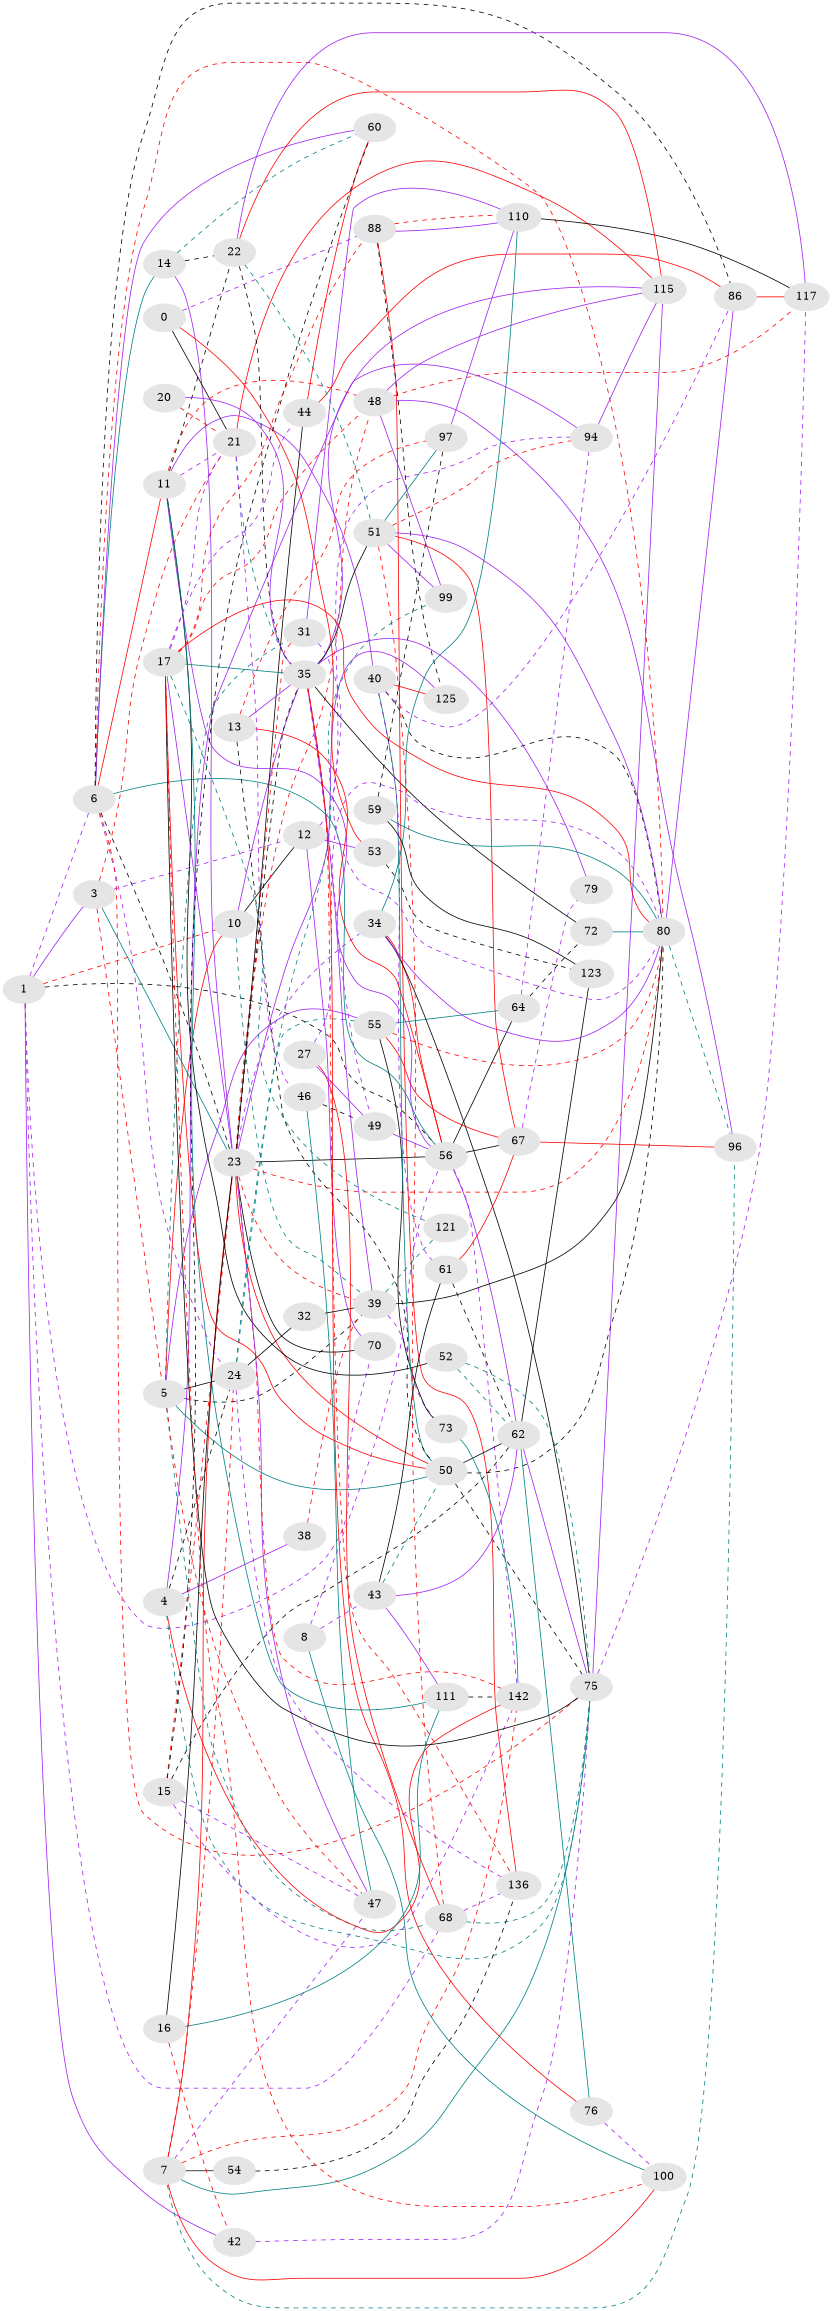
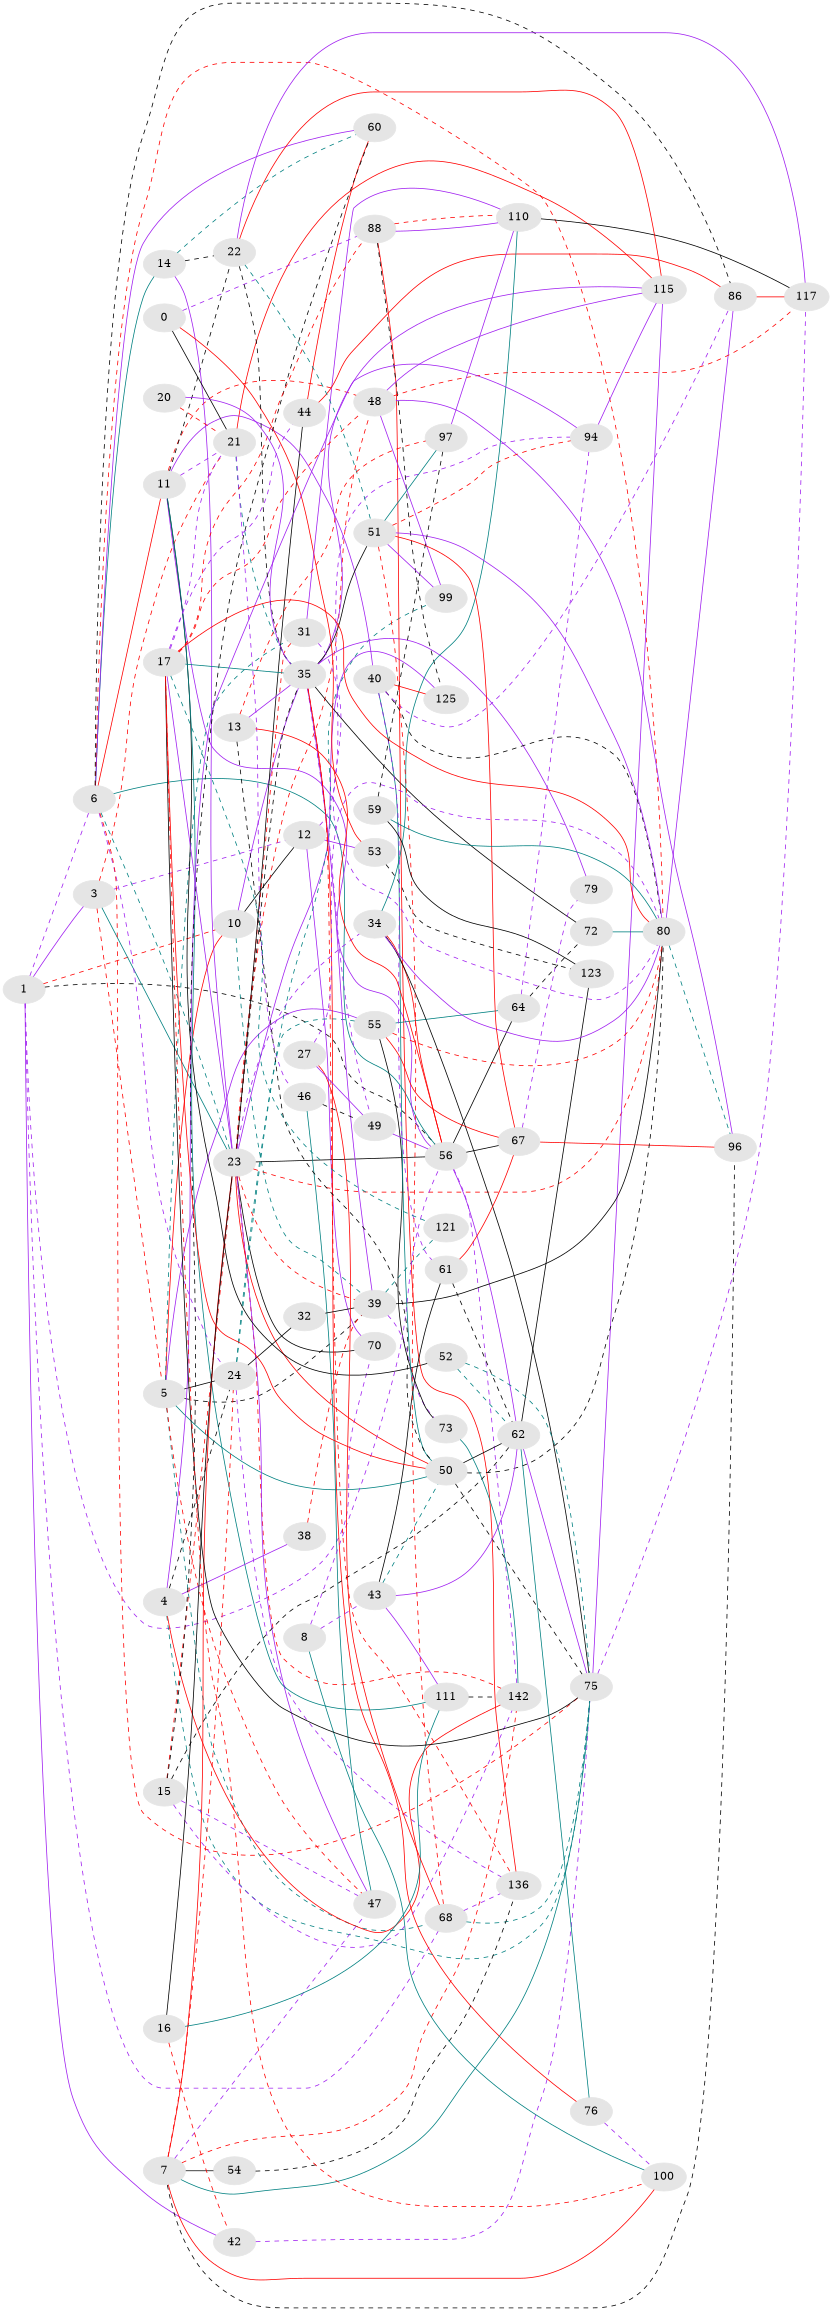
  graph {
    rankdir=LR
    node [color=gray90 style=filled]
    edge [color=purple style=solid]
    1 [super="+113+27"]
    3
    6 [super="+45+90"]
    10 [super="+128"]
    42
    56 [super="+124+57+116"]
    68 [super="+84"]
    70
    21 [super="+81"]
    5 [super="+19"]
    12 [super="+144"]
    23 [super="+37+25"]
    24 [super="+131+138"]
    75 [super="+101+103"]
    11 [super="+140+145"]
    14 [super="+28"]
    60 [super="+85"]
    80 [super="+108+129"]
    86
    39 [super="+77"]
    35 [super="+92+93"]
    142 [super="+143"]
    62 [super="+98"]
    67
    64
    136
    46
    115 [super="+134"]
    n29 [label=0]
    53
    88 [super="+130"]
    123
    125
    110
    31 [super="+120"]
    47 [super="+82"]
    50 [super="+69"]
    55 [super="+102+109+87"]
    94 [super="+105"]
    48 [super="+132+137"]
    44 [super="+104"]
    34 [super="+65+106"]
    4 [super="+58+89"]
    38
    32
    99
    117 [super="+122"]
    121
    73
    22
    40 [super="+71"]
    52
    111
    96
    7 [super="+63+133+9"]
    54
    100
    43 [super="+141"]
    61
    8
    51 [super="+78+66"]
    49
    72
    76 [super="+135"]
    79
    13 [super="+36"]
    97
    15 [super="+30"]
    16 [super="+18"]
    17 [super="+83+33+29"]
    20
    n72 [label=27]
    59
    1 -- 3
    1 -- 6 [style=dashed]
    1 -- 10 [color=red style=dashed]
    1 -- 42
    1 -- 56 [color=black style=dashed]
    1 -- 68 [style=dashed]
    1 -- 70 [style=dashed]
    3 -- 21 [color=red style=dashed]
    3 -- 5 [color=red style=dashed]
    3 -- 12 [style=dashed]
    3 -- 23 [color=teal]
    6 -- 56 [color=teal weight=2]
-   6 -- 23 [color=black style=dashed]
+   6 -- 23 [color=teal style=dashed]
    6 -- 24 [style=dashed weight=2]
    6 -- 75 [color=red style=dashed]
    6 -- 11 [color=red]
    6 -- 14 [color=teal]
    6 -- 60
    6 -- 80 [color=red style=dashed]
    6 -- 86 [color=black style=dashed]
    10 -- 12 [color=black]
    10 -- 39 [color=teal style=dashed]
    10 -- 35
    42 -- 75 [style=dashed]
    56 -- 142 [style=dashed]
    56 -- 62
    56 -- 67 [color=black]
    56 -- 64 [color=black]
    68 -- 75 [color=teal style=dashed]
    68 -- 136 [style=dashed]
    21 -- 35 [color=teal style=dashed]
    21 -- 46 [style=dashed]
    21 -- 115 [color=red weight=2]
    5 -- 10 [color=red]
    5 -- 68 [color=teal style=dashed]
    5 -- 24 [color=black]
    5 -- 39 [color=black style=dashed weight=2]
    5 -- 31 [color=teal style=dashed]
    5 -- 47 [color=red style=dashed]
    5 -- 50 [color=teal]
    5 -- 55
    12 -- 70
    12 -- 53
    12 -- 94 [style=dashed]
    23 -- 56 [color=black weight=2]
    23 -- 70 [color=black]
    23 -- 80 [color=red style=dashed weight=2]
    23 -- 39 [color=red style=dashed]
    23 -- 35 [color=black style=dashed]
    23 -- 142 [color=red style=dashed]
    23 -- 125
    23 -- 31 [color=red style=dashed]
    23 -- 47
    23 -- 50 [color=red]
    23 -- 48 [color=red style=dashed]
    23 -- 44 [color=black]
    23 -- 34 [style=dashed]
    24 -- 136 [style=dashed]
    24 -- 55 [color=teal style=dashed]
    24 -- 32 [color=black]
    24 -- 99 [color=teal style=dashed]
    75 -- 115
    75 -- 117 [style=dashed]
    11 -- 56
    11 -- 21 [style=dashed]
    11 -- 48 [color=red style=dashed]
    11 -- 22 [color=black style=dashed]
    11 -- 40
    11 -- 52 [color=black]
    11 -- 111 [color=teal]
    14 -- 23
    14 -- 60 [color=teal style=dashed]
    14 -- 22 [color=black style=dashed]
    80 -- 86
    80 -- 96 [color=teal style=dashed]
    86 -- 117 [color=red]
    39 -- 80 [color=black]
    39 -- 121 [color=teal style=dashed]
    39 -- 73 [style=dashed]
    35 -- 39
    35 -- 136 [color=red style=dashed]
    35 -- 115
    35 -- 51 [color=black]
    35 -- 49 [style=dashed weight=2]
    35 -- 72 [color=black]
    35 -- 76 [color=red]
    35 -- 79
    62 -- 75
    62 -- 123 [color=black]
    62 -- 76 [color=teal]
    67 -- 96 [color=red]
    67 -- 79 [style=dashed]
    64 -- 94 [style=dashed]
    64 -- 72 [color=black style=dashed]
    46 -- 47 [color=teal]
    46 -- 49 [color=black style=dashed]
    n29 -- 21 [color=black]
    n29 -- 53 [color=red]
    n29 -- 88 [style=dashed]
    53 -- 123 [color=black style=dashed]
    88 -- 136 [color=red]
    88 -- 125 [color=black style=dashed]
    88 -- 110
    88 -- 110 [color=red style=dashed]
    110 -- 117 [color=black]
    31 -- 80 [style=dashed]
    31 -- 110
    50 -- 75 [color=black style=dashed]
    50 -- 80 [color=black style=dashed]
    50 -- 62 [color=black]
    55 -- 80 [color=red style=dashed]
    55 -- 67 [color=red]
    55 -- 64 [color=teal]
    55 -- 73 [color=black]
    94 -- 115
    48 -- 115
    48 -- 99
    48 -- 117 [color=red style=dashed]
    48 -- 96
    44 -- 60 [color=red]
    44 -- 86 [color=red]
    34 -- 56 [color=red]
    34 -- 75 [color=black]
    34 -- 80
    34 -- 110 [color=teal]
    4 -- 24 [color=black style=dashed]
    4 -- 75 [color=teal style=dashed]
    4 -- 142 [color=red]
    4 -- 94
    4 -- 38
    38 -- 39 [color=red style=dashed]
    32 -- 39 [color=black]
    73 -- 142 [color=teal]
    22 -- 35 [color=black style=dashed]
    22 -- 115 [color=red]
    22 -- 117
    22 -- 51 [color=teal style=dashed]
    40 -- 80 [color=black style=dashed]
    40 -- 86 [style=dashed]
    40 -- 125 [color=red]
    40 -- 50 [color=teal]
    40 -- 61 [style=dashed]
    52 -- 75 [color=teal style=dashed]
    52 -- 62 [color=teal style=dashed]
    111 -- 142 [color=black style=dashed]
    7 -- 23 [color=red]
    7 -- 24 [color=red style=dashed]
    7 -- 75 [color=teal]
    7 -- 142 [color=red style=dashed]
    7 -- 47 [style=dashed]
-   7 -- 96 [color=teal style=dashed]
+   7 -- 96 [color=black style=dashed]
    7 -- 54 [color=black weight=2]
    7 -- 100 [color=red]
    54 -- 136 [color=black style=dashed]
    43 -- 62
    43 -- 50 [color=teal style=dashed]
    43 -- 111
    43 -- 61 [color=black]
    61 -- 62 [color=black style=dashed]
    61 -- 67 [color=red]
    8 -- 56 [style=dashed]
    8 -- 100 [color=teal]
    8 -- 43 [style=dashed]
    51 -- 68 [color=red style=dashed]
    51 -- 80 [weight=2]
    51 -- 67 [color=red]
    51 -- 94 [color=red style=dashed]
    51 -- 99
    51 -- 97 [color=teal]
    49 -- 56
    72 -- 80 [color=teal]
    76 -- 100 [style=dashed]
    13 -- 56 [color=red weight=2]
    13 -- 35
    13 -- 50 [color=black style=dashed weight=2]
    13 -- 97 [color=red style=dashed]
    97 -- 110
    15 -- 23 [color=red style=dashed]
    15 -- 60 [color=black style=dashed]
    15 -- 142 [style=dashed]
    15 -- 62 [color=black style=dashed]
    15 -- 47 [style=dashed]
    16 -- 42 [color=red style=dashed]
    16 -- 23 [color=black]
    16 -- 111 [color=teal]
    17 -- 21 [style=dashed]
    17 -- 23
    17 -- 75 [color=black]
    17 -- 80 [color=red]
    17 -- 35 [color=teal weight=2]
    17 -- 88 [color=red style=dashed]
    17 -- 50 [color=red]
    17 -- 48 [color=red style=dashed]
    17 -- 44 [style=dashed]
    17 -- 121 [color=teal style=dashed]
    17 -- 100 [color=red style=dashed]
    20 -- 21 [color=red style=dashed]
    20 -- 35
    n72 -- 68 [color=red]
    n72 -- 80 [style=dashed]
    n72 -- 49
    59 -- 80 [color=teal]
    59 -- 123 [color=black]
    59 -- 97 [color=black style=dashed]
  }
